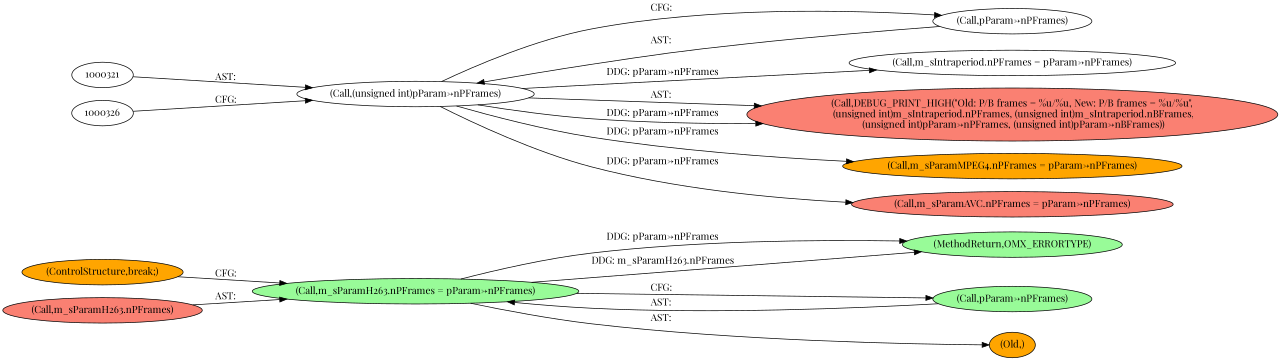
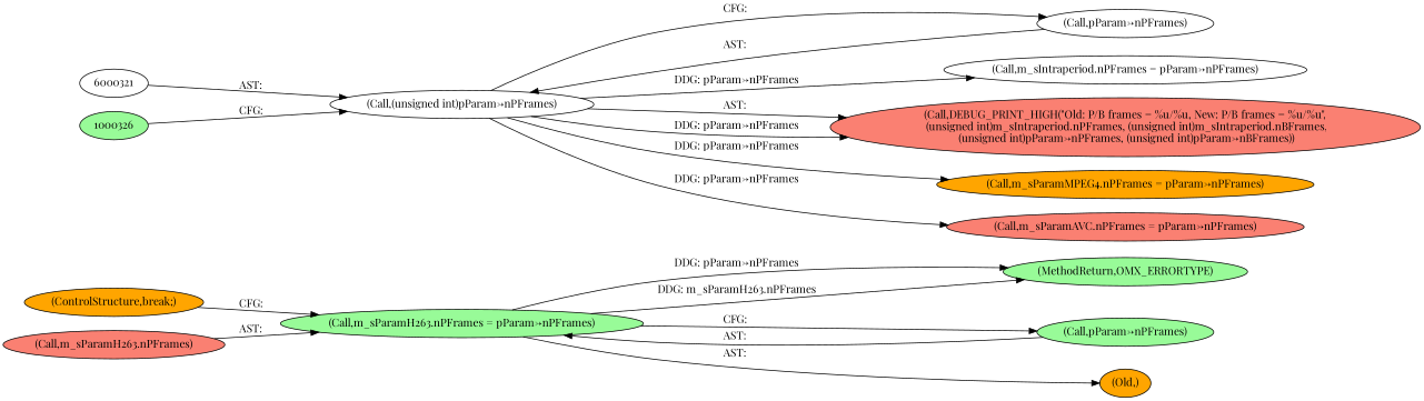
  digraph {
    fontname="Playfair Display"
    rankdir=LR
    node [fillcolor=palegreen fontname="Playfair Display" style=filled]
    edge [fontname="Playfair Display"]
    n1 [label="(Call,m_sParamH263.nPFrames = pParam->nPFrames)"]
    n2 [label="(MethodReturn,OMX_ERRORTYPE)"]
    n3 [label="(Call,pParam->nPFrames)"]
    n4 [fillcolor=orange label="(Old,)"]
    n5 [fillcolor=white label="(Call,(unsigned int)pParam->nPFrames)"]
    n6 [fillcolor=white label="(Call,pParam->nPFrames)"]
    n7 [fillcolor=white label="(Call,m_sIntraperiod.nPFrames = pParam->nPFrames)"]
    n8 [fillcolor=salmon label="(Call,DEBUG_PRINT_HIGH(\"Old: P/B frames = %u/%u, New: P/B frames = %u/%u\",\n (unsigned int)m_sIntraperiod.nPFrames, (unsigned int)m_sIntraperiod.nBFrames,\n (unsigned int)pParam->nPFrames, (unsigned int)pParam->nBFrames))"]
    n9 [fillcolor=orange label="(Call,m_sParamMPEG4.nPFrames = pParam->nPFrames)"]
    n10 [fillcolor=salmon label="(Call,m_sParamAVC.nPFrames = pParam->nPFrames)"]
    n11 [fillcolor=orange label="(ControlStructure,break;)"]
    n12 [fillcolor=salmon label="(Call,m_sParamH263.nPFrames)"]
-   1000321 [fillcolor=white]
-   1000326 [fillcolor=white]
+   1000321 [fillcolor=white label=6000321]
+   1000326
    n1 -> n2 [label="DDG: pParam->nPFrames"]
    n1 -> n2 [label="DDG: m_sParamH263.nPFrames"]
    n1 -> n3 [label="CFG: "]
    n1 -> n4 [label="AST: "]
    n3 -> n1 [label="AST: "]
    n5 -> n6 [label="CFG: "]
    n5 -> n7 [label="DDG: pParam->nPFrames"]
    n5 -> n8 [label="AST: "]
    n5 -> n8 [label="DDG: pParam->nPFrames"]
    n5 -> n9 [label="DDG: pParam->nPFrames"]
    n5 -> n10 [label="DDG: pParam->nPFrames"]
    n6 -> n5 [label="AST: "]
    n11 -> n1 [label="CFG: "]
    n12 -> n1 [label="AST: "]
    1000321 -> n5 [label="AST: "]
    1000326 -> n5 [label="CFG: "]
  }
